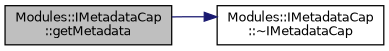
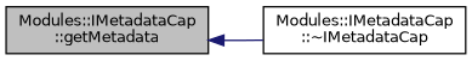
  digraph {
    rankdir=LR
    node [color=black fontname=Helvetica fontsize=10 shape=record style=filled]
    n1 [fillcolor=grey75 fontcolor=black height=0.2 label="Modules::IMetadataCap\l::getMetadata" width=0.4]
    n2 [fillcolor=white height=0.2 label="Modules::IMetadataCap\l::~IMetadataCap" width=0.4]
-   n2 -> n1 [color=midnightblue dir=back fontname=Helvetica fontsize=10 labelfontname=Helvetica labelfontsize=10 style=solid]
+   n1 -> n2 [color=midnightblue dir=back fontname=Helvetica fontsize=10 labelfontname=Helvetica labelfontsize=10 style=solid]
  }
